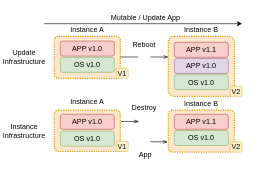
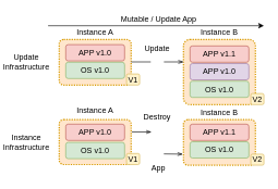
  <mxCell id="0" />
  <mxCell id="1" parent="0" />
  <mxCell id="2" value="" style="endArrow=classic;html=1;" edge="1" parent="1"><mxGeometry width="50" height="50" relative="1" as="geometry"><mxPoint x="73" y="39" as="sourcePoint" /><mxPoint x="403" y="39" as="targetPoint" /></mxGeometry></mxCell>
  <mxCell id="3" value="Mutable / Update App" style="text;html=1;strokeColor=none;fillColor=none;align=center;verticalAlign=middle;whiteSpace=wrap;rounded=0;" vertex="1" parent="1"><mxGeometry x="158.5" y="20" width="167" height="20" as="geometry" /></mxCell>
  <mxCell id="4" value="" style="rounded=1;arcSize=10;dashed=1;fillColor=#ffe6cc;dashPattern=1 1;strokeWidth=2;strokeColor=#d79b00;" vertex="1" parent="1"><mxGeometry x="90" y="60" width="110" height="70" as="geometry" /></mxCell>
  <mxCell id="5" value="Update Infrastructure" style="text;html=1;strokeColor=none;fillColor=none;align=center;verticalAlign=middle;whiteSpace=wrap;rounded=0;" vertex="1" parent="1"><mxGeometry x="20" y="85" width="40" height="20" as="geometry" /></mxCell>
  <mxCell id="6" value="" style="rounded=1;arcSize=10;dashed=1;fillColor=#ffe6cc;dashPattern=1 1;strokeWidth=2;strokeColor=#d79b00;" vertex="1" parent="1"><mxGeometry x="90" y="183" width="110" height="69" as="geometry" /></mxCell>
  <mxCell id="7" value="Instance Infrastructure" style="text;html=1;strokeColor=none;fillColor=none;align=center;verticalAlign=middle;whiteSpace=wrap;rounded=0;" vertex="1" parent="1"><mxGeometry x="20" y="208" width="40" height="20" as="geometry" /></mxCell>
  <mxCell id="8" value="" style="shape=image;html=1;verticalAlign=top;verticalLabelPosition=bottom;labelBackgroundColor=#ffffff;imageAspect=0;aspect=fixed;image=https://cdn1.iconfinder.com/data/icons/general-9/500/add-128.png;rotation=45;" vertex="1" parent="1"><mxGeometry x="230" y="190" width="24" height="24" as="geometry" /></mxCell>
  <mxCell id="9" value="" style="shape=image;html=1;verticalAlign=top;verticalLabelPosition=bottom;labelBackgroundColor=#ffffff;imageAspect=0;aspect=fixed;image=https://cdn1.iconfinder.com/data/icons/arrows-elements-outline/128/ic_round_update-128.png" vertex="1" parent="1"><mxGeometry x="230" y="85" width="20" height="20" as="geometry" /></mxCell>
  <mxCell id="10" value="" style="shape=image;html=1;verticalAlign=top;verticalLabelPosition=bottom;labelBackgroundColor=#ffffff;imageAspect=0;aspect=fixed;image=https://cdn1.iconfinder.com/data/icons/general-9/500/add-128.png;rotation=0;" vertex="1" parent="1"><mxGeometry x="229" y="224" width="24" height="24" as="geometry" /></mxCell>
  <mxCell id="11" value="" style="rounded=1;arcSize=10;dashed=1;fillColor=#ffe6cc;dashPattern=1 1;strokeWidth=2;strokeColor=#d79b00;" vertex="1" parent="1"><mxGeometry x="280" y="60" width="110" height="100" as="geometry" /></mxCell>
  <mxCell id="12" value="" style="rounded=1;arcSize=10;dashed=1;fillColor=#ffe6cc;dashPattern=1 1;strokeWidth=2;strokeColor=#d79b00;" vertex="1" parent="1"><mxGeometry x="280" y="183" width="110" height="70" as="geometry" /></mxCell>
  <mxCell id="13" value="" style="endArrow=none;html=1;" edge="1" parent="1"><mxGeometry width="50" height="50" relative="1" as="geometry"><mxPoint x="200" y="94.5" as="sourcePoint" /><mxPoint x="230" y="94.5" as="targetPoint" /></mxGeometry></mxCell>
  <mxCell id="14" value="" style="endArrow=openThin;html=1;endFill=0;" edge="1" parent="1"><mxGeometry width="50" height="50" relative="1" as="geometry"><mxPoint x="250.1" y="94.5" as="sourcePoint" /><mxPoint x="280.1" y="94.5" as="targetPoint" /></mxGeometry></mxCell>
  <mxCell id="15" value="" style="endArrow=openThin;html=1;endFill=0;" edge="1" parent="1"><mxGeometry width="50" height="50" relative="1" as="geometry"><mxPoint x="201.1" y="202" as="sourcePoint" /><mxPoint x="231.1" y="202" as="targetPoint" /></mxGeometry></mxCell>
  <mxCell id="16" value="" style="endArrow=openThin;html=1;endFill=0;" edge="1" parent="1"><mxGeometry width="50" height="50" relative="1" as="geometry"><mxPoint x="250" y="235.66" as="sourcePoint" /><mxPoint x="279" y="236" as="targetPoint" /></mxGeometry></mxCell>
- <mxCell id="17" value="Reboot" style="text;html=1;strokeColor=none;fillColor=none;align=center;verticalAlign=middle;whiteSpace=wrap;rounded=0;" vertex="1" parent="1"><mxGeometry x="220" y="65" width="40" height="20" as="geometry" /></mxCell>
+ <mxCell id="17" value="Update" style="text;html=1;strokeColor=none;fillColor=none;align=center;verticalAlign=middle;whiteSpace=wrap;rounded=0;" vertex="1" parent="1"><mxGeometry x="220" y="65" width="40" height="20" as="geometry" /></mxCell>
  <mxCell id="18" value="Destroy" style="text;html=1;strokeColor=none;fillColor=none;align=center;verticalAlign=middle;whiteSpace=wrap;rounded=0;" vertex="1" parent="1"><mxGeometry x="220" y="170" width="40" height="20" as="geometry" /></mxCell>
  <mxCell id="19" value="App" style="text;html=1;strokeColor=none;fillColor=none;align=center;verticalAlign=middle;whiteSpace=wrap;rounded=0;" vertex="1" parent="1"><mxGeometry x="222" y="248" width="40" height="20" as="geometry" /></mxCell>
  <mxCell id="20" value="APP v1.0" style="rounded=1;whiteSpace=wrap;html=1;fillColor=#f8cecc;strokeColor=#b85450;" vertex="1" parent="1"><mxGeometry x="100" y="68" width="90" height="25" as="geometry" /></mxCell>
  <mxCell id="21" value="OS v1.0" style="rounded=1;whiteSpace=wrap;html=1;fillColor=#d5e8d4;strokeColor=#82b366;" vertex="1" parent="1"><mxGeometry x="100" y="95" width="90" height="25" as="geometry" /></mxCell>
  <mxCell id="22" value="APP v1.0" style="rounded=1;whiteSpace=wrap;html=1;fillColor=#f8cecc;strokeColor=#b85450;" vertex="1" parent="1"><mxGeometry x="100" y="190" width="90" height="25" as="geometry" /></mxCell>
  <mxCell id="23" value="OS v1.0" style="rounded=1;whiteSpace=wrap;html=1;fillColor=#d5e8d4;strokeColor=#82b366;" vertex="1" parent="1"><mxGeometry x="100" y="218" width="90" height="25" as="geometry" /></mxCell>
  <mxCell id="24" value="APP v1.1" style="rounded=1;whiteSpace=wrap;html=1;fillColor=#f8cecc;strokeColor=#b85450;" vertex="1" parent="1"><mxGeometry x="290" y="190" width="90" height="25" as="geometry" /></mxCell>
  <mxCell id="25" value="OS v1.0" style="rounded=1;whiteSpace=wrap;html=1;fillColor=#d5e8d4;strokeColor=#82b366;" vertex="1" parent="1"><mxGeometry x="290" y="217" width="90" height="25" as="geometry" /></mxCell>
  <mxCell id="26" value="V2" style="rounded=1;whiteSpace=wrap;html=1;fillColor=#fff2cc;strokeColor=#d6b656;" vertex="1" parent="1"><mxGeometry x="383" y="236" width="20" height="17" as="geometry" /></mxCell>
  <mxCell id="27" value="V1" style="rounded=1;whiteSpace=wrap;html=1;fillColor=#fff2cc;strokeColor=#d6b656;" vertex="1" parent="1"><mxGeometry x="193" y="235" width="20" height="17" as="geometry" /></mxCell>
  <mxCell id="28" value="V2" style="rounded=1;whiteSpace=wrap;html=1;fillColor=#fff2cc;strokeColor=#d6b656;" vertex="1" parent="1"><mxGeometry x="383" y="143" width="20" height="17" as="geometry" /></mxCell>
  <mxCell id="29" value="V1" style="rounded=1;whiteSpace=wrap;html=1;fillColor=#fff2cc;strokeColor=#d6b656;" vertex="1" parent="1"><mxGeometry x="193" y="113" width="20" height="17" as="geometry" /></mxCell>
  <mxCell id="30" value="APP v1.0" style="rounded=1;whiteSpace=wrap;html=1;fillColor=#e1d5e7;strokeColor=#9673a6;" vertex="1" parent="1"><mxGeometry x="290" y="97" width="90" height="25" as="geometry" /></mxCell>
  <mxCell id="31" value="APP v1.1" style="rounded=1;whiteSpace=wrap;html=1;fillColor=#f8cecc;strokeColor=#b85450;" vertex="1" parent="1"><mxGeometry x="290" y="70" width="90" height="25" as="geometry" /></mxCell>
  <mxCell id="32" value="OS v1.0" style="rounded=1;whiteSpace=wrap;html=1;fillColor=#d5e8d4;strokeColor=#82b366;" vertex="1" parent="1"><mxGeometry x="290" y="124" width="90" height="25" as="geometry" /></mxCell>
  <mxCell id="33" value="Instance A" style="text;html=1;strokeColor=none;fillColor=none;align=center;verticalAlign=middle;whiteSpace=wrap;rounded=0;" vertex="1" parent="1"><mxGeometry x="90" y="40" width="110" height="20" as="geometry" /></mxCell>
  <mxCell id="34" value="Instance B" style="text;html=1;strokeColor=none;fillColor=none;align=center;verticalAlign=middle;whiteSpace=wrap;rounded=0;" vertex="1" parent="1"><mxGeometry x="280" y="40" width="110" height="20" as="geometry" /></mxCell>
  <mxCell id="35" value="Instance A" style="text;html=1;strokeColor=none;fillColor=none;align=center;verticalAlign=middle;whiteSpace=wrap;rounded=0;" vertex="1" parent="1"><mxGeometry x="90" y="160" width="110" height="20" as="geometry" /></mxCell>
  <mxCell id="36" value="Instance B" style="text;html=1;strokeColor=none;fillColor=none;align=center;verticalAlign=middle;whiteSpace=wrap;rounded=0;" vertex="1" parent="1"><mxGeometry x="280" y="163" width="110" height="20" as="geometry" /></mxCell>
